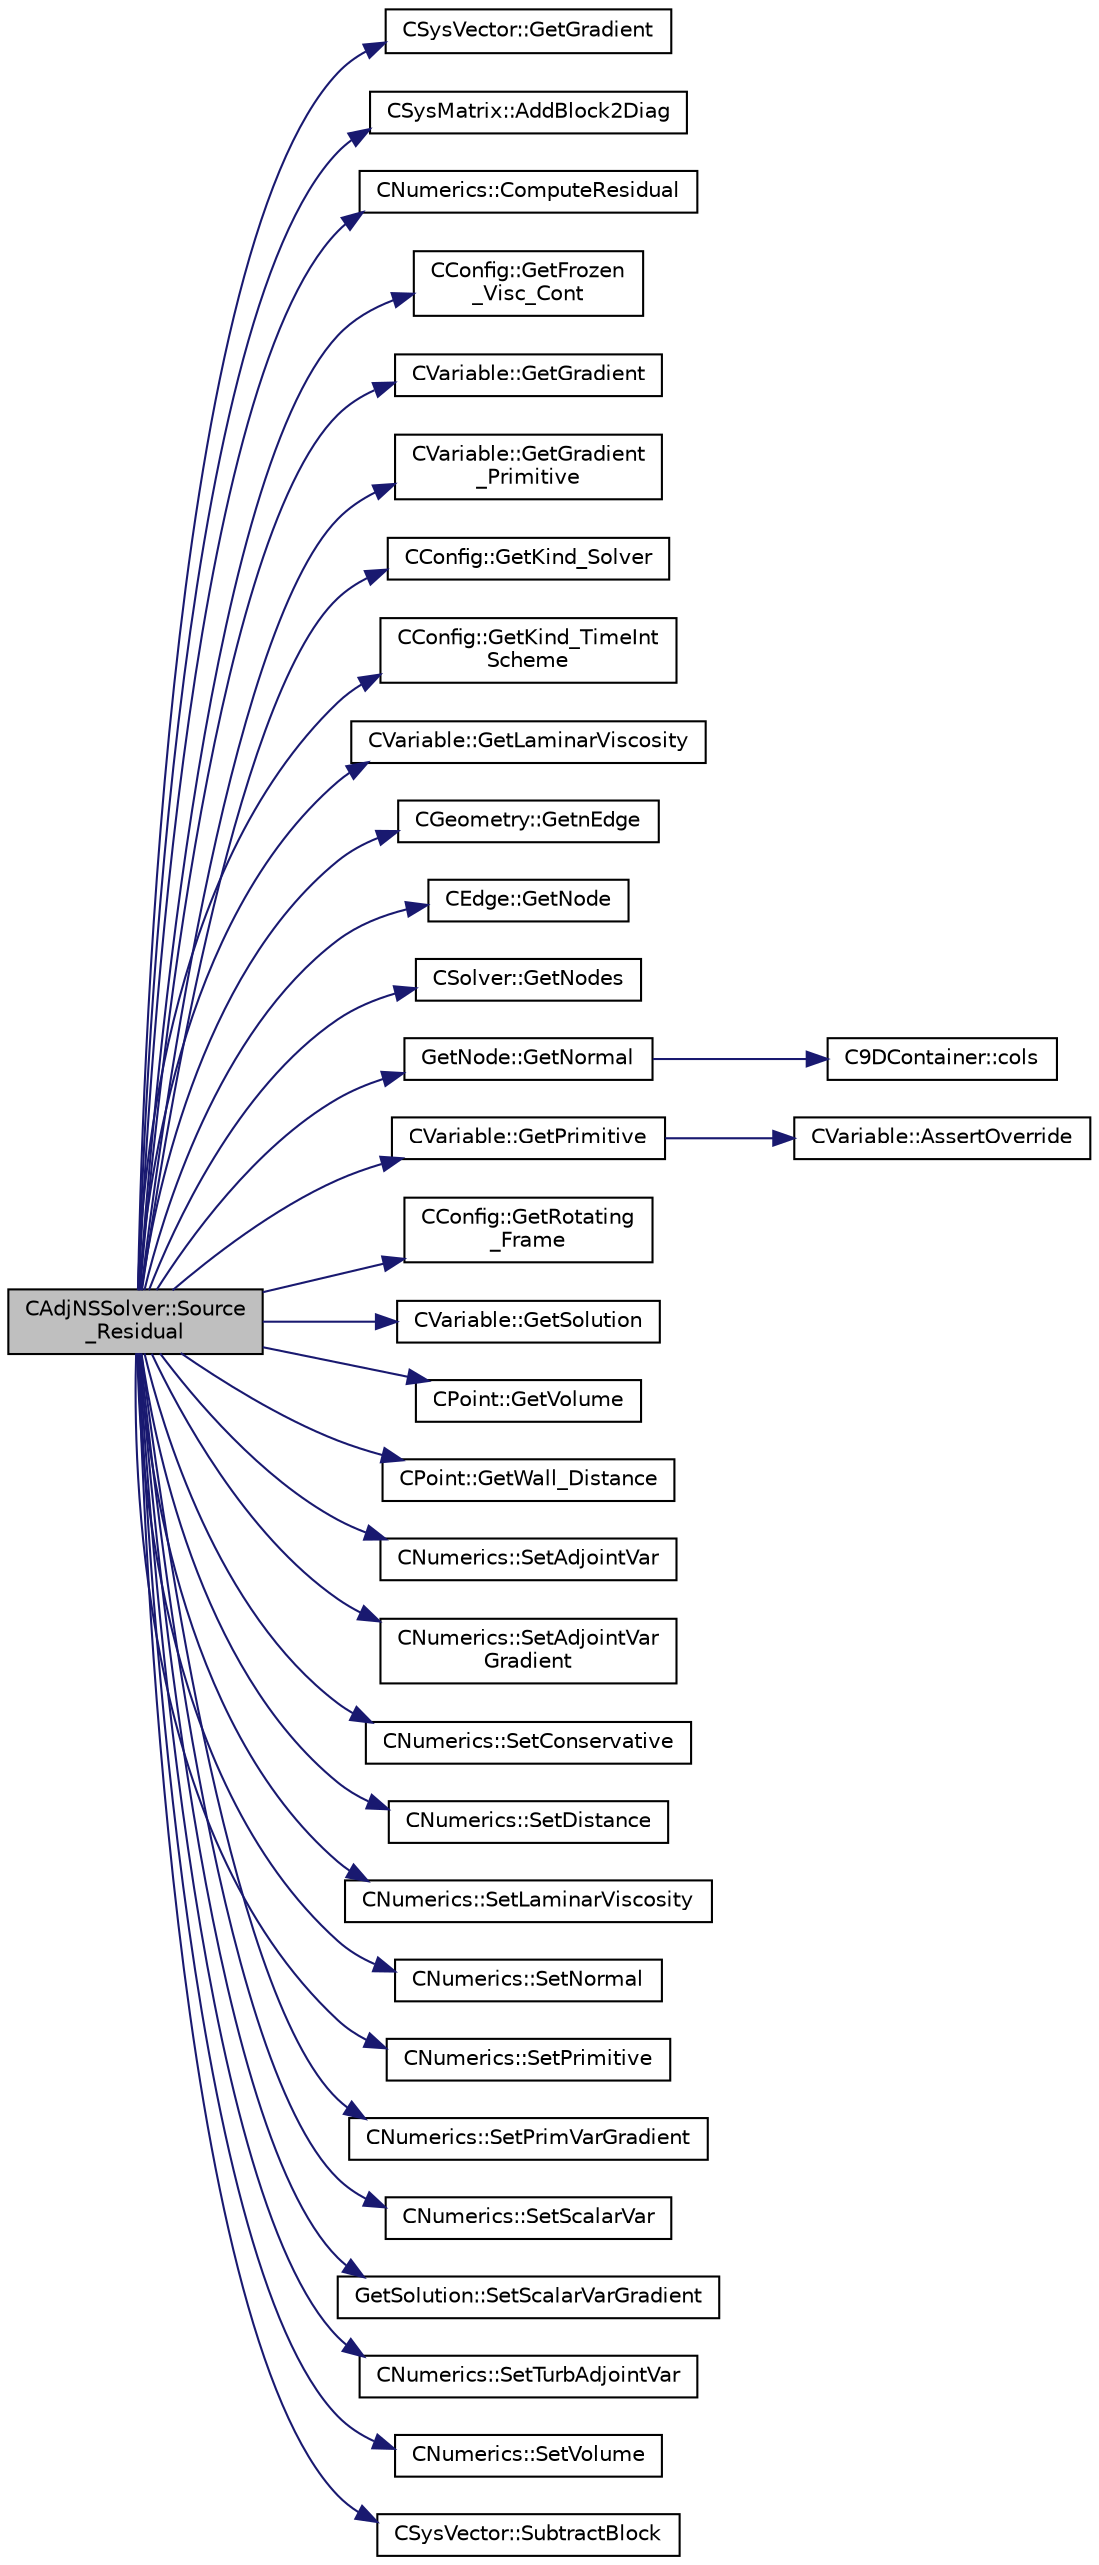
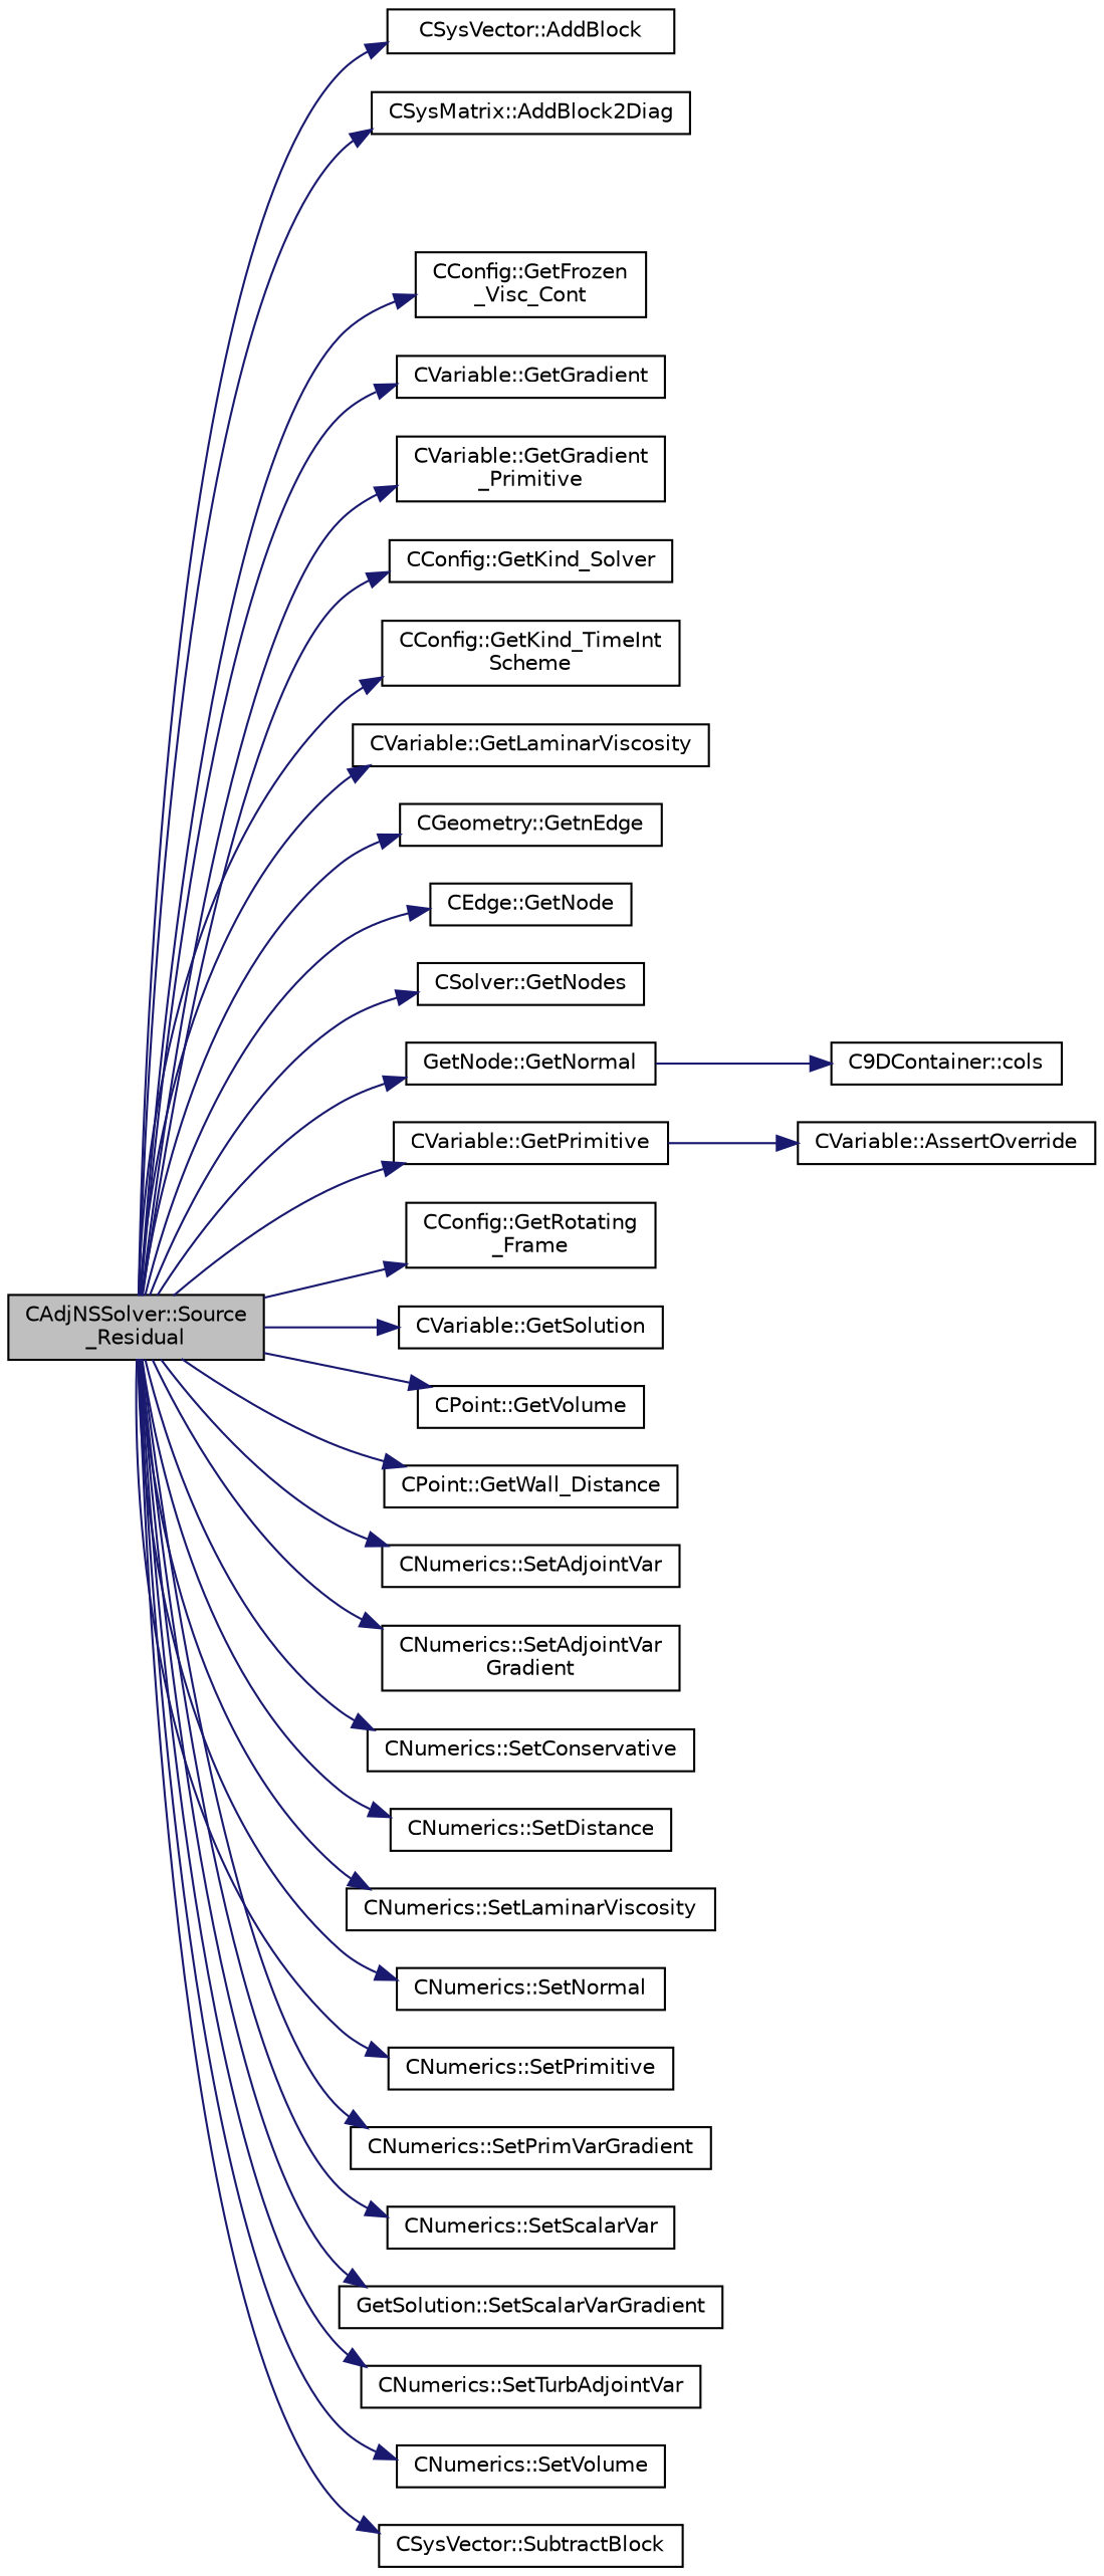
  digraph {
    rankdir=LR
    node [color=black fillcolor=white fontname=Helvetica fontsize=10 shape=record style=filled]
    edge [color=midnightblue fontname=Helvetica fontsize=10 labelfontname=Helvetica labelfontsize=10 style=solid]
    n1 [fillcolor=grey75 fontcolor=black height=0.2 label="CAdjNSSolver::Source\l_Residual" width=0.4]
-   n2 [height=0.2 label="CSysVector::GetGradient" width=0.4]
+   n2 [height=0.2 label="CSysVector::AddBlock" width=0.4]
    n3 [height=0.2 label="CSysMatrix::AddBlock2Diag" width=0.4]
-   n4 [height=0.2 label="CNumerics::ComputeResidual" width=0.4]
    n5 [height=0.2 label="CConfig::GetFrozen\l_Visc_Cont" width=0.4]
    n6 [height=0.2 label="CVariable::GetGradient" width=0.4]
    n7 [height=0.2 label="CVariable::GetGradient\l_Primitive" width=0.4]
    n8 [height=0.2 label="CConfig::GetKind_Solver" width=0.4]
    n9 [height=0.2 label="CConfig::GetKind_TimeInt\lScheme" width=0.4]
    n10 [height=0.2 label="CVariable::GetLaminarViscosity" width=0.4]
    n11 [height=0.2 label="CGeometry::GetnEdge" width=0.4]
    n12 [height=0.2 label="CEdge::GetNode" width=0.4]
    n13 [height=0.2 label="CSolver::GetNodes" width=0.4]
    n14 [height=0.2 label="GetNode::GetNormal" width=0.4]
    n15 [height=0.2 label="CVariable::GetPrimitive" width=0.4]
    n16 [height=0.2 label="CConfig::GetRotating\l_Frame" width=0.4]
    n17 [height=0.2 label="CVariable::GetSolution" width=0.4]
    n18 [height=0.2 label="CPoint::GetVolume" width=0.4]
    n19 [height=0.2 label="CPoint::GetWall_Distance" width=0.4]
    n20 [height=0.2 label="CNumerics::SetAdjointVar" width=0.4]
    n21 [height=0.2 label="CNumerics::SetAdjointVar\lGradient" width=0.4]
    n22 [height=0.2 label="CNumerics::SetConservative" width=0.4]
    n23 [height=0.2 label="CNumerics::SetDistance" width=0.4]
    n24 [height=0.2 label="CNumerics::SetLaminarViscosity" width=0.4]
    n25 [height=0.2 label="CNumerics::SetNormal" width=0.4]
    n26 [height=0.2 label="CNumerics::SetPrimitive" width=0.4]
    n27 [height=0.2 label="CNumerics::SetPrimVarGradient" width=0.4]
    n28 [height=0.2 label="CNumerics::SetScalarVar" width=0.4]
    n29 [height=0.2 label="GetSolution::SetScalarVarGradient" width=0.4]
    n30 [height=0.2 label="CNumerics::SetTurbAdjointVar" width=0.4]
    n31 [height=0.2 label="CNumerics::SetVolume" width=0.4]
    n32 [height=0.2 label="CSysVector::SubtractBlock" width=0.4]
    n33 [height=0.2 label="C9DContainer::cols" width=0.4]
    n34 [height=0.2 label="CVariable::AssertOverride" width=0.4]
    n1 -> n2
    n1 -> n3
-   n1 -> n4
    n1 -> n5
    n1 -> n6
    n1 -> n7
    n1 -> n8
    n1 -> n9
    n1 -> n10
    n1 -> n11
    n1 -> n12
    n1 -> n13
    n1 -> n14
    n1 -> n15
    n1 -> n16
    n1 -> n17
    n1 -> n18
    n1 -> n19
    n1 -> n20
    n1 -> n21
    n1 -> n22
    n1 -> n23
    n1 -> n24
    n1 -> n25
    n1 -> n26
    n1 -> n27
    n1 -> n28
    n1 -> n29
    n1 -> n30
    n1 -> n31
    n1 -> n32
    n14 -> n33
    n15 -> n34
  }
